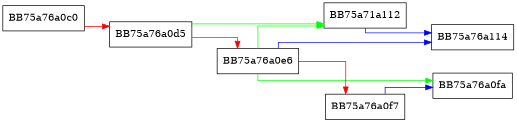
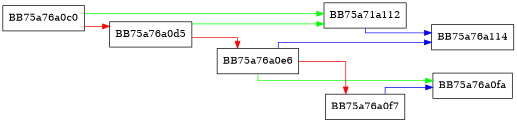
  digraph {
    rankdir=LR
    splines=ortho
    node [shape=box]
    edge [color=blue]
    n1 [label=BB75a71a112]
    BB75a76a0c0
    BB75a76a0d5
    BB75a76a114
    BB75a76a0e6
    BB75a76a0fa
    BB75a76a0f7
    n1 -> BB75a76a114
-   BB75a76a0e6 -> n1 [color=green]
+   BB75a76a0c0 -> n1 [color=green]
    BB75a76a0c0 -> BB75a76a0d5 [color=red]
    BB75a76a0d5 -> n1 [color=green]
    BB75a76a0d5 -> BB75a76a0e6 [color=red]
    BB75a76a0e6 -> BB75a76a114
    BB75a76a0e6 -> BB75a76a0fa [color=green]
    BB75a76a0e6 -> BB75a76a0f7 [color=red]
    BB75a76a0f7 -> BB75a76a0fa
  }
